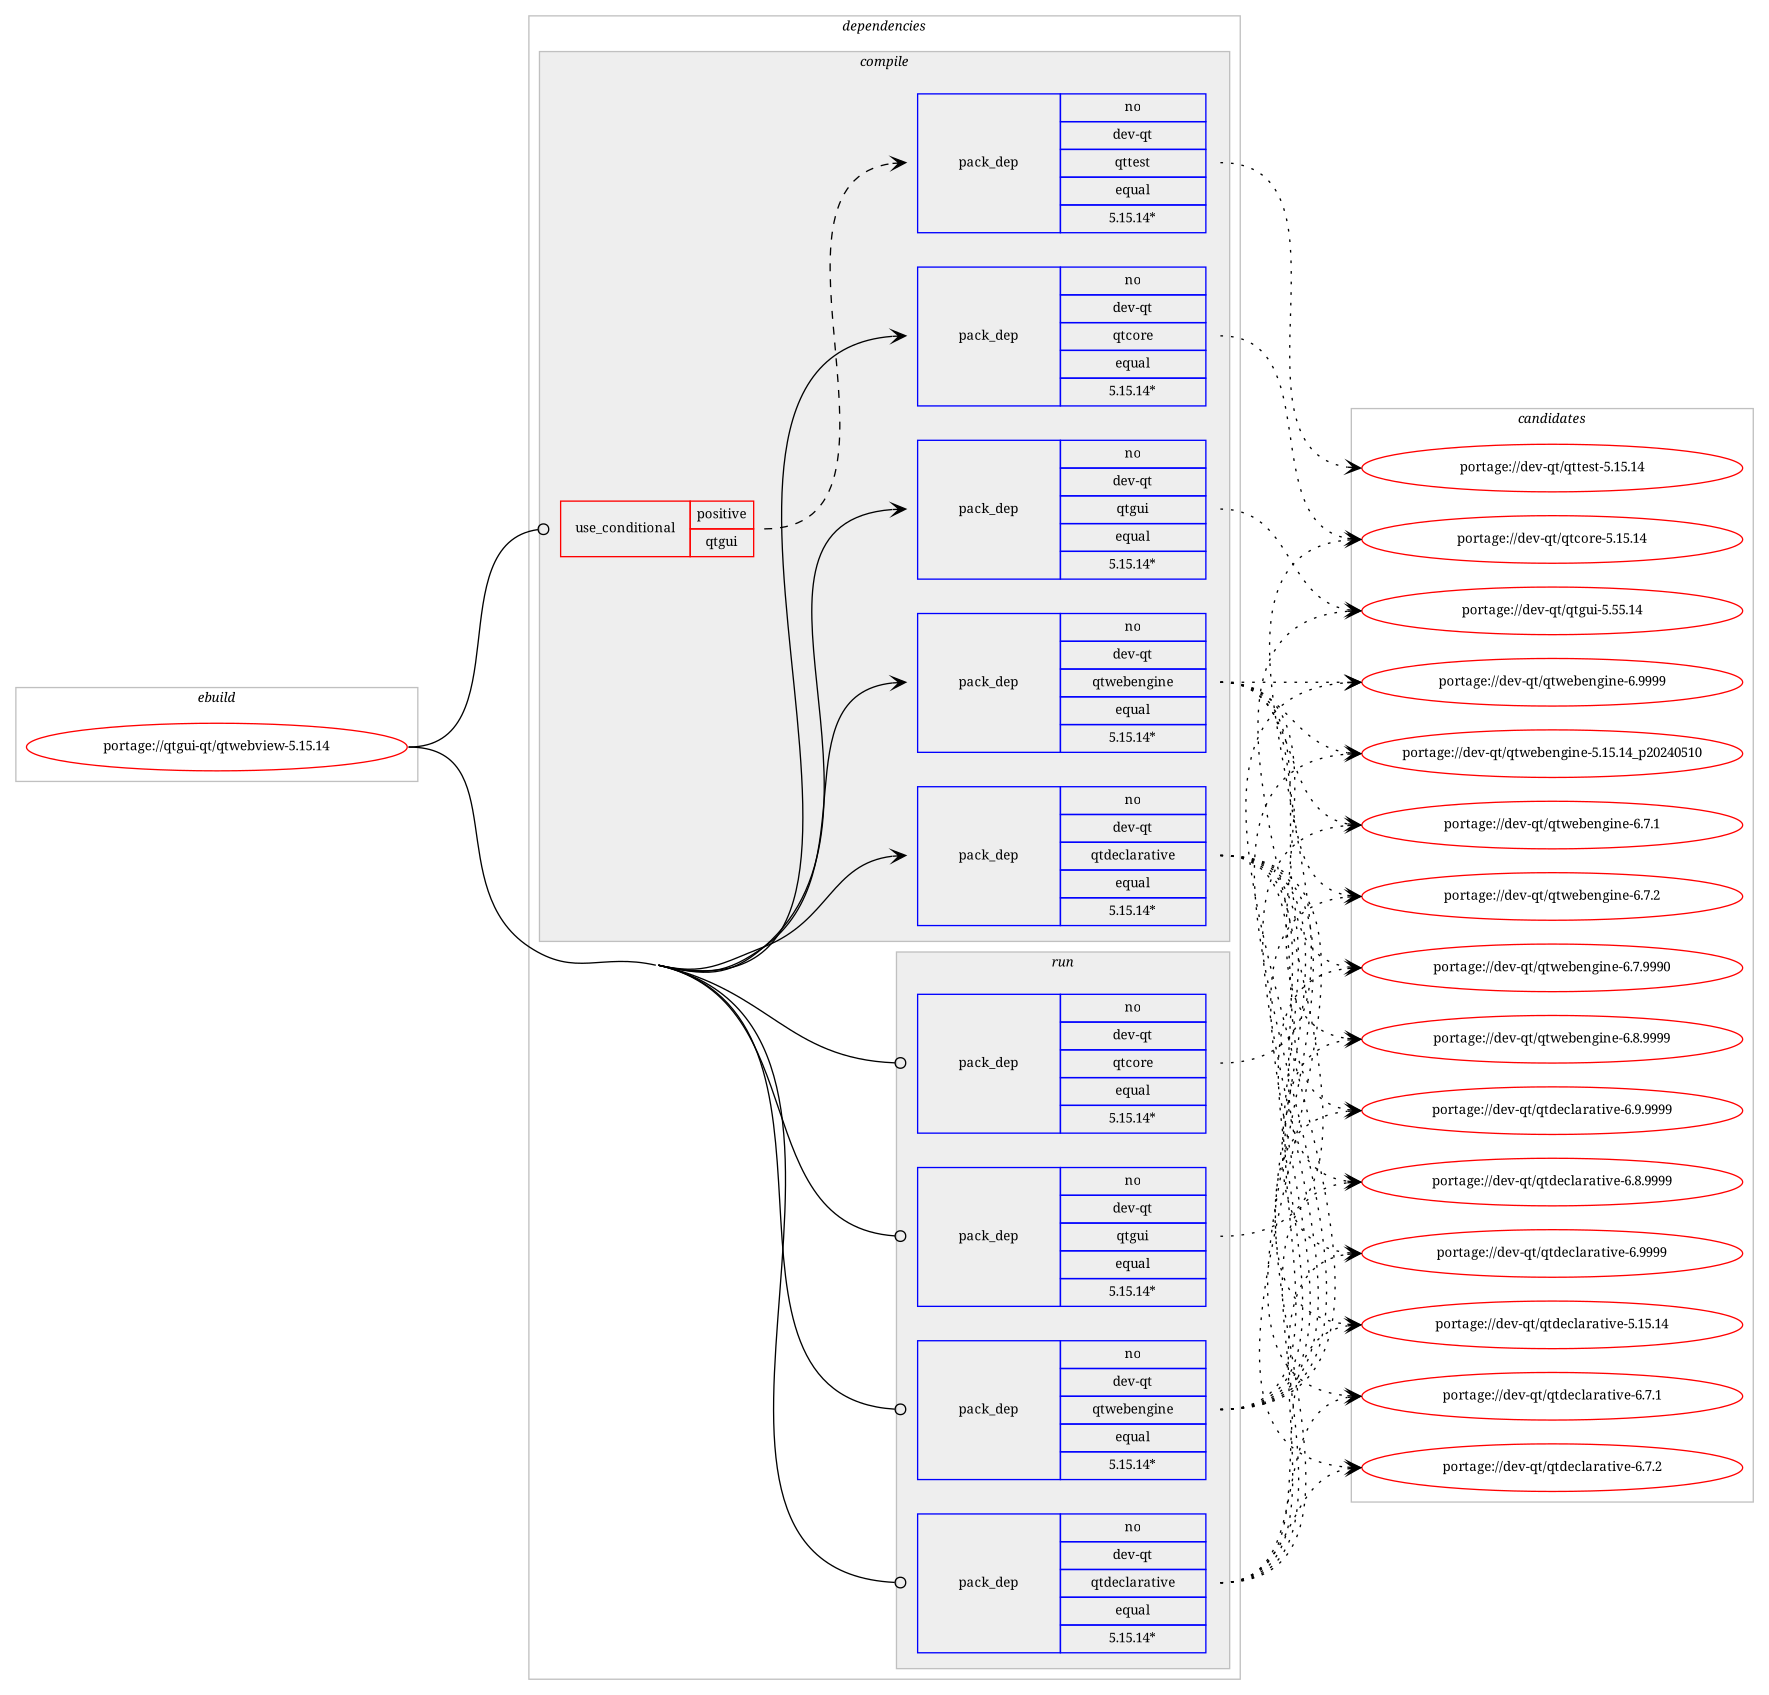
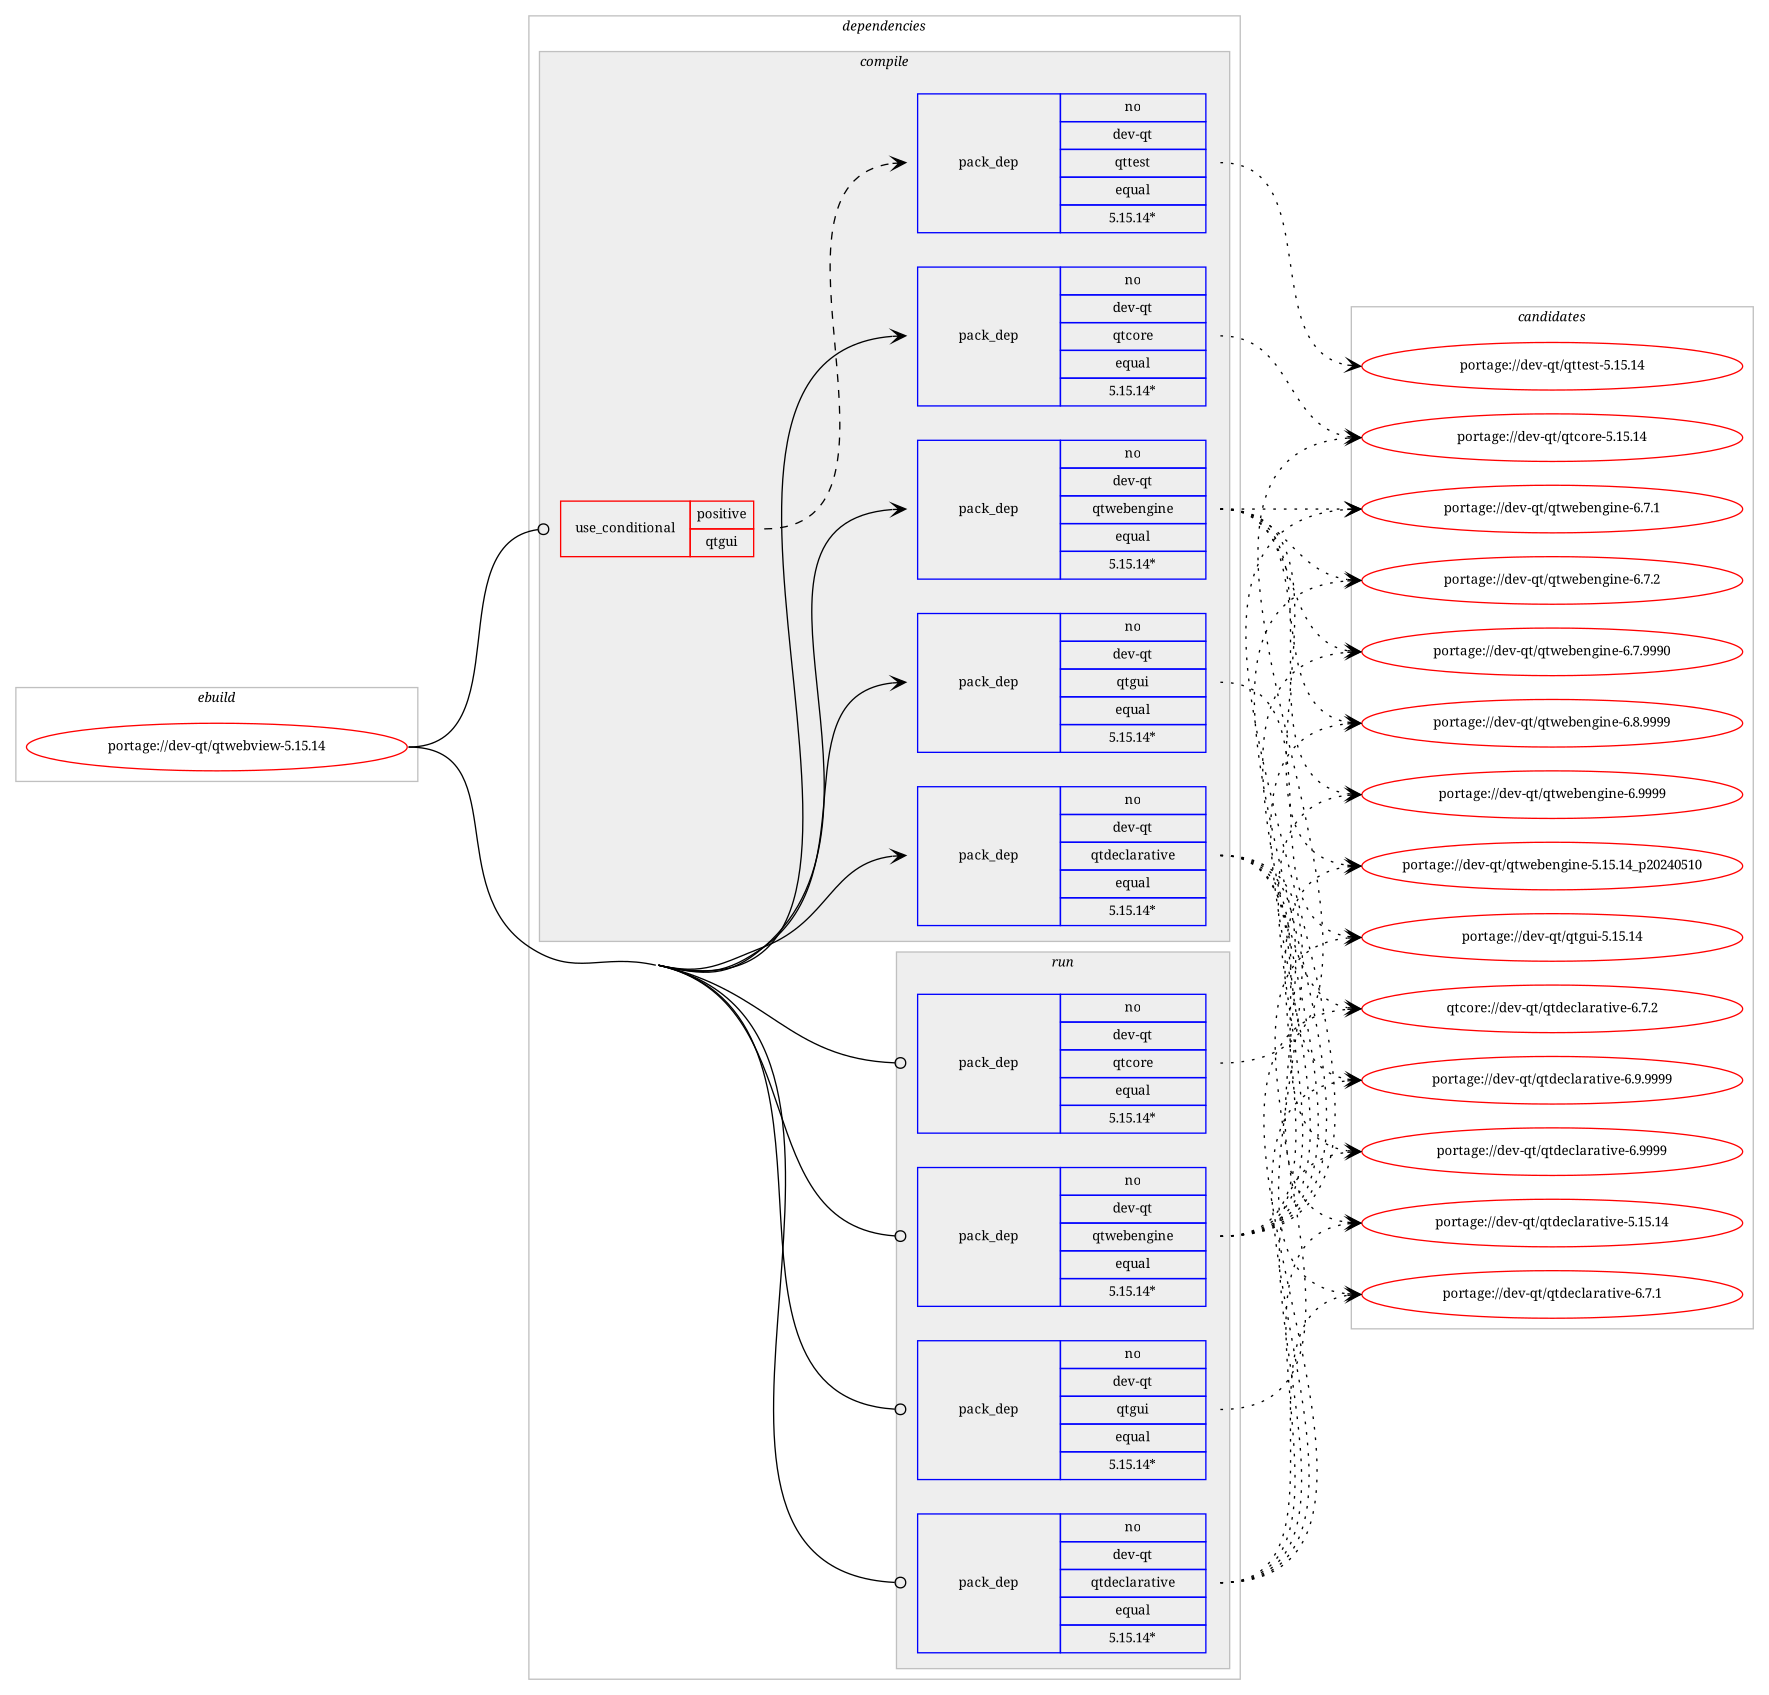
  digraph {
    compound=true
    concentrate=true
    fontname="Noto Serif"
    fontsize=10
    newrank=true
    rankdir=LR
    ranksep=1.5
    node [color=red fontname="Noto Serif" fontsize=10]
    edge [arrowhead=vee fontname="Noto Serif" headport=w style=dotted tailport=e weight=100]
-   n1 [label="portage://qtgui-qt/qtwebview-5.15.14" width=4]
+   n1 [label="portage://dev-qt/qtwebview-5.15.14" width=4]
    n2 [color=blue label=<<TABLE BORDER="0" CELLBORDER="1" CELLSPACING="0" CELLPADDING="4" WIDTH="220"><TR><TD ROWSPAN="6" CELLPADDING="30">pack_dep</TD></TR><TR><TD WIDTH="110">no</TD></TR><TR><TD>dev-qt</TD></TR><TR><TD>qttest</TD></TR><TR><TD>equal</TD></TR><TR><TD>5.15.14*</TD></TR></TABLE>> shape=none]
    n3 [label=<<TABLE BORDER="0" CELLBORDER="1" CELLSPACING="0" CELLPADDING="4"><TR><TD ROWSPAN="3" CELLPADDING="10">use_conditional</TD></TR><TR><TD>positive</TD></TR><TR><TD>qtgui</TD></TR></TABLE>> shape=none]
    n4 [color=blue label=<<TABLE BORDER="0" CELLBORDER="1" CELLSPACING="0" CELLPADDING="4" WIDTH="220"><TR><TD ROWSPAN="6" CELLPADDING="30">pack_dep</TD></TR><TR><TD WIDTH="110">no</TD></TR><TR><TD>dev-qt</TD></TR><TR><TD>qtcore</TD></TR><TR><TD>equal</TD></TR><TR><TD>5.15.14*</TD></TR></TABLE>> shape=none]
    n5 [color=blue label=<<TABLE BORDER="0" CELLBORDER="1" CELLSPACING="0" CELLPADDING="4" WIDTH="220"><TR><TD ROWSPAN="6" CELLPADDING="30">pack_dep</TD></TR><TR><TD WIDTH="110">no</TD></TR><TR><TD>dev-qt</TD></TR><TR><TD>qtdeclarative</TD></TR><TR><TD>equal</TD></TR><TR><TD>5.15.14*</TD></TR></TABLE>> shape=none]
    n6 [color=blue label=<<TABLE BORDER="0" CELLBORDER="1" CELLSPACING="0" CELLPADDING="4" WIDTH="220"><TR><TD ROWSPAN="6" CELLPADDING="30">pack_dep</TD></TR><TR><TD WIDTH="110">no</TD></TR><TR><TD>dev-qt</TD></TR><TR><TD>qtgui</TD></TR><TR><TD>equal</TD></TR><TR><TD>5.15.14*</TD></TR></TABLE>> shape=none]
    n7 [color=blue label=<<TABLE BORDER="0" CELLBORDER="1" CELLSPACING="0" CELLPADDING="4" WIDTH="220"><TR><TD ROWSPAN="6" CELLPADDING="30">pack_dep</TD></TR><TR><TD WIDTH="110">no</TD></TR><TR><TD>dev-qt</TD></TR><TR><TD>qtwebengine</TD></TR><TR><TD>equal</TD></TR><TR><TD>5.15.14*</TD></TR></TABLE>> shape=none]
    n8 [color=blue label=<<TABLE BORDER="0" CELLBORDER="1" CELLSPACING="0" CELLPADDING="4" WIDTH="220"><TR><TD ROWSPAN="6" CELLPADDING="30">pack_dep</TD></TR><TR><TD WIDTH="110">no</TD></TR><TR><TD>dev-qt</TD></TR><TR><TD>qtcore</TD></TR><TR><TD>equal</TD></TR><TR><TD>5.15.14*</TD></TR></TABLE>> shape=none]
    n9 [color=blue label=<<TABLE BORDER="0" CELLBORDER="1" CELLSPACING="0" CELLPADDING="4" WIDTH="220"><TR><TD ROWSPAN="6" CELLPADDING="30">pack_dep</TD></TR><TR><TD WIDTH="110">no</TD></TR><TR><TD>dev-qt</TD></TR><TR><TD>qtdeclarative</TD></TR><TR><TD>equal</TD></TR><TR><TD>5.15.14*</TD></TR></TABLE>> shape=none]
    n10 [color=blue label=<<TABLE BORDER="0" CELLBORDER="1" CELLSPACING="0" CELLPADDING="4" WIDTH="220"><TR><TD ROWSPAN="6" CELLPADDING="30">pack_dep</TD></TR><TR><TD WIDTH="110">no</TD></TR><TR><TD>dev-qt</TD></TR><TR><TD>qtgui</TD></TR><TR><TD>equal</TD></TR><TR><TD>5.15.14*</TD></TR></TABLE>> shape=none]
    n11 [color=blue label=<<TABLE BORDER="0" CELLBORDER="1" CELLSPACING="0" CELLPADDING="4" WIDTH="220"><TR><TD ROWSPAN="6" CELLPADDING="30">pack_dep</TD></TR><TR><TD WIDTH="110">no</TD></TR><TR><TD>dev-qt</TD></TR><TR><TD>qtwebengine</TD></TR><TR><TD>equal</TD></TR><TR><TD>5.15.14*</TD></TR></TABLE>> shape=none]
    n12 [label="portage://dev-qt/qttest-5.15.14" width=4]
    n13 [label="portage://dev-qt/qtcore-5.15.14" width=4]
    n14 [label="portage://dev-qt/qtdeclarative-5.15.14" width=4]
    n15 [label="portage://dev-qt/qtdeclarative-6.7.1" width=4]
-   n16 [label="portage://dev-qt/qtdeclarative-6.7.2" width=4]
+   n16 [label="qtcore://dev-qt/qtdeclarative-6.7.2" width=4]
    n17 [label="portage://dev-qt/qtdeclarative-6.9.9999" width=4]
-   n18 [label="portage://dev-qt/qtdeclarative-6.8.9999" width=4]
    n19 [label="portage://dev-qt/qtdeclarative-6.9999" width=4]
-   n20 [label="portage://dev-qt/qtgui-5.55.14" width=4]
+   n20 [label="portage://dev-qt/qtgui-5.15.14" width=4]
    n21 [label="portage://dev-qt/qtwebengine-5.15.14_p20240510" width=4]
    n22 [label="portage://dev-qt/qtwebengine-6.7.1" width=4]
    n23 [label="portage://dev-qt/qtwebengine-6.7.2" width=4]
    n24 [label="portage://dev-qt/qtwebengine-6.7.9990" width=4]
    n25 [label="portage://dev-qt/qtwebengine-6.8.9999" width=4]
    n26 [label="portage://dev-qt/qtwebengine-6.9999" width=4]
    subgraph cluster_1 {
      color=gray
      label=<<i>ebuild</i>>
      rank=same
      n1
    }
    subgraph cluster_2 {
      color=gray
      label=<<i>dependencies</i>>
      subgraph cluster_3 {
        color=gray
        fillcolor="#eeeeee"
        label=<<i>compile</i>>
        style=filled
        subgraph sub_4 {
          color=gray
          fillcolor="#eeeeee"
          label=<<i>compile</i>>
          style=filled
          n3
          subgraph sub_5 {
            color=gray
            fillcolor="#eeeeee"
            label=<<i>compile</i>>
            style=filled
            n2
          }
        }
        subgraph sub_6 {
          color=gray
          fillcolor="#eeeeee"
          label=<<i>compile</i>>
          style=filled
          n4
        }
        subgraph sub_7 {
          color=gray
          fillcolor="#eeeeee"
          label=<<i>compile</i>>
          style=filled
          n5
        }
        subgraph sub_8 {
          color=gray
          fillcolor="#eeeeee"
          label=<<i>compile</i>>
          style=filled
          n6
        }
        subgraph sub_9 {
          color=gray
          fillcolor="#eeeeee"
          label=<<i>compile</i>>
          style=filled
          n7
        }
      }
      subgraph cluster_10 {
        color=gray
        fillcolor="#eeeeee"
        label=<<i>compile and run</i>>
        style=filled
      }
      subgraph cluster_11 {
        color=gray
        fillcolor="#eeeeee"
        label=<<i>run</i>>
        style=filled
        subgraph sub_12 {
          color=gray
          fillcolor="#eeeeee"
          label=<<i>run</i>>
          style=filled
          n8
        }
        subgraph sub_13 {
          color=gray
          fillcolor="#eeeeee"
          label=<<i>run</i>>
          style=filled
          n9
        }
        subgraph sub_14 {
          color=gray
          fillcolor="#eeeeee"
          label=<<i>run</i>>
          style=filled
          n10
        }
        subgraph sub_15 {
          color=gray
          fillcolor="#eeeeee"
          label=<<i>run</i>>
          style=filled
          n11
        }
      }
    }
    subgraph cluster_16 {
      color=gray
      label=<<i>candidates</i>>
      rank=same
      subgraph sub_17 {
        color=black
        label=<<i>candidates</i>>
        nodesep=1
        rank=same
        n12
      }
      subgraph sub_18 {
        color=black
        label=<<i>candidates</i>>
        nodesep=1
        rank=same
        n13
      }
      subgraph sub_19 {
        color=black
        label=<<i>candidates</i>>
        nodesep=1
        rank=same
        n14
        n15
        n16
        n17
-       n18
        n19
      }
      subgraph sub_20 {
        color=black
        label=<<i>candidates</i>>
        nodesep=1
        rank=same
        n20
      }
      subgraph sub_21 {
        color=black
        label=<<i>candidates</i>>
        nodesep=1
        rank=same
        n21
        n22
        n23
        n24
        n25
        n26
      }
      subgraph sub_22 {
        color=black
        label=<<i>candidates</i>>
        nodesep=1
        rank=same
        n14
        n15
        n16
        n17
-       n18
        n19
      }
      subgraph sub_23 {
        color=black
        label=<<i>candidates</i>>
        nodesep=1
        rank=same
        n13
      }
      subgraph sub_24 {
        color=black
        label=<<i>candidates</i>>
        nodesep=1
        rank=same
        n20
      }
      subgraph sub_25 {
        color=black
        label=<<i>candidates</i>>
        nodesep=1
        rank=same
        n21
        n22
        n23
        n24
        n25
        n26
      }
    }
    n1 -> n3 [arrowhead=odot style=solid weight=20]
    n1 -> n4 [style=solid weight=20]
    n1 -> n5 [style=solid weight=20]
    n1 -> n6 [style=solid weight=20]
    n1 -> n7 [style=solid weight=20]
    n1 -> n8 [arrowhead=odot style=solid weight=20]
    n1 -> n9 [arrowhead=odot style=solid weight=20]
    n1 -> n10 [arrowhead=odot style=solid weight=20]
    n1 -> n11 [arrowhead=odot style=solid weight=20]
    n2 -> n12
    n3 -> n2 [style=dashed weight=20]
    n4 -> n13
    n5 -> n14
    n5 -> n15
    n5 -> n16
    n5 -> n17
-   n5 -> n18
    n5 -> n19
    n6 -> n20
    n7 -> n21
    n7 -> n22
    n7 -> n23
    n7 -> n24
    n7 -> n25
    n7 -> n26
    n8 -> n13
    n9 -> n14
    n9 -> n15
    n9 -> n16
    n9 -> n17
-   n9 -> n18
    n9 -> n19
    n10 -> n20
    n11 -> n21
    n11 -> n22
    n11 -> n23
    n11 -> n24
    n11 -> n25
    n11 -> n26
  }
